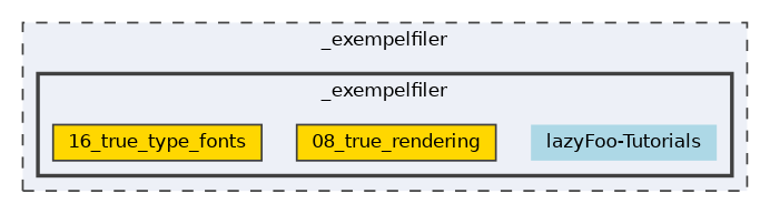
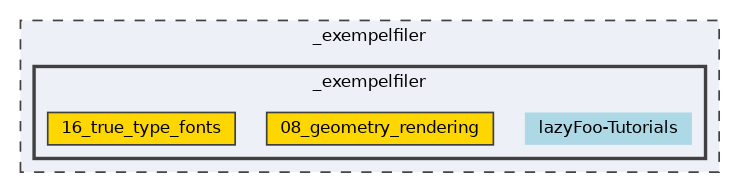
  digraph {
    compound=true
    node [fontname=Helvetica fontsize=10 shape=box style=filled fillcolor=gold color=grey25]
    n1 [height=0.2 label="lazyFoo-Tutorials" shape=plaintext width=0.4 fillcolor=lightblue color=""]
-   n2 [height=0.2 label="08_true_rendering" width=0.4]
+   n2 [height=0.2 label="08_geometry_rendering" width=0.4]
    n3 [height=0.2 label="16_true_type_fonts" width=0.4]
    subgraph cluster_1 {
      bgcolor="#edf0f7"
      fontname=Helvetica
      fontsize=10
      label=_exempelfiler
      pencolor=grey25
      style="filled,dashed"
      subgraph cluster_2 {
        bgcolor="#edf0f7"
        fontname=Helvetica
        fontsize=10
        pencolor=grey25
        style="filled,bold"
        n1
        n2
        n3
      }
    }
  }
